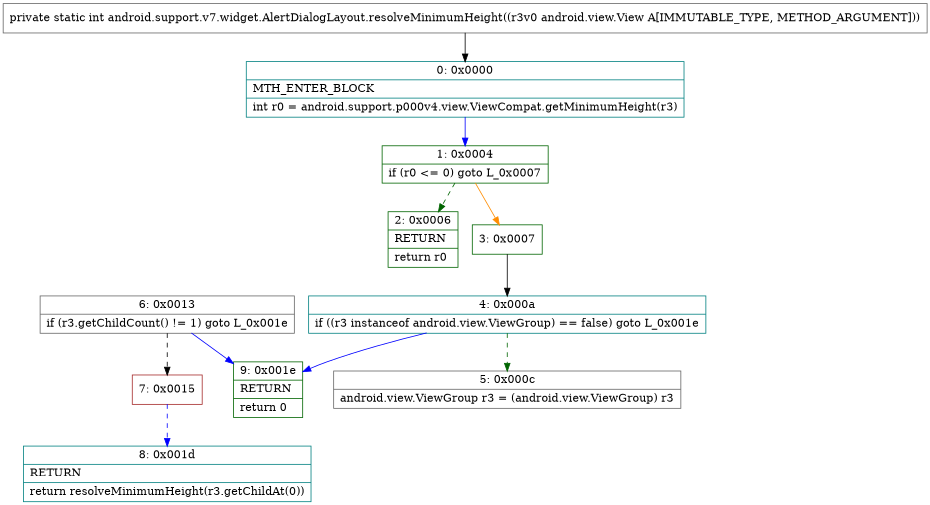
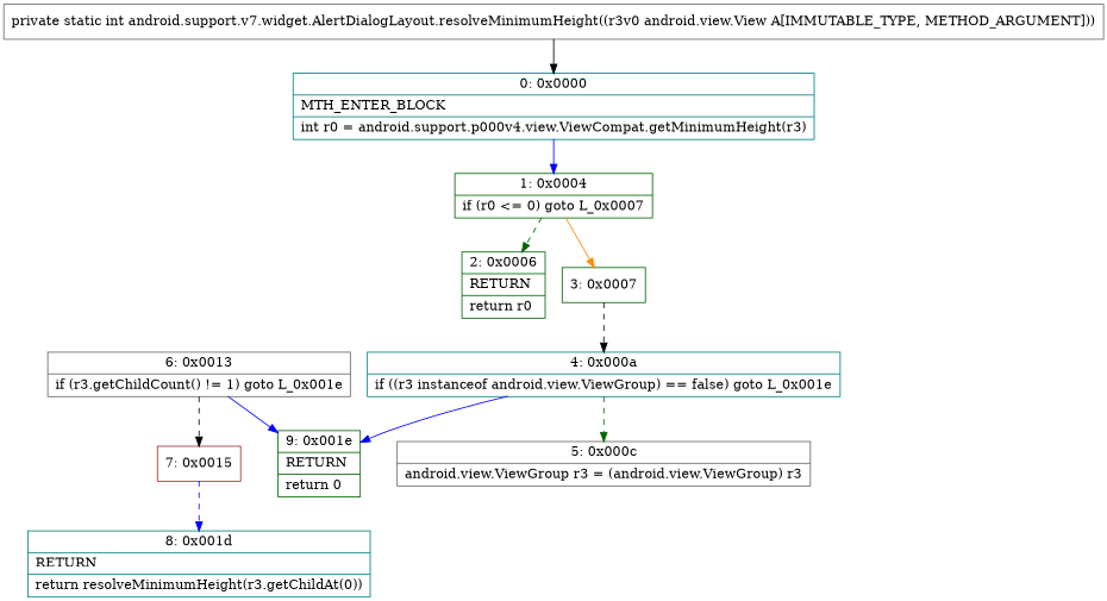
  digraph {
    node [color=darkgreen shape=record]
    edge [color=blue]
    n1 [color=teal label="{0\:\ 0x0000|MTH_ENTER_BLOCK\l|int r0 = android.support.p000v4.view.ViewCompat.getMinimumHeight(r3)\l}"]
    n2 [label="{1\:\ 0x0004|if (r0 \<= 0) goto L_0x0007\l}"]
    n3 [label="{2\:\ 0x0006|RETURN\l|return r0\l}"]
    n4 [label="{3\:\ 0x0007}"]
    n5 [color=teal label="{4\:\ 0x000a|if ((r3 instanceof android.view.ViewGroup) == false) goto L_0x001e\l}"]
    n6 [color=gray40 label="{5\:\ 0x000c|android.view.ViewGroup r3 = (android.view.ViewGroup) r3\l}"]
    n7 [label="{9\:\ 0x001e|RETURN\l|return 0\l}"]
    n8 [color=gray40 label="{6\:\ 0x0013|if (r3.getChildCount() != 1) goto L_0x001e\l}"]
    n9 [color=brown label="{7\:\ 0x0015}"]
    n10 [color=teal label="{8\:\ 0x001d|RETURN\l|return resolveMinimumHeight(r3.getChildAt(0))\l}"]
    n11 [color=gray40 label="{private static int android.support.v7.widget.AlertDialogLayout.resolveMinimumHeight((r3v0 android.view.View A[IMMUTABLE_TYPE, METHOD_ARGUMENT])) }"]
    n1 -> n2
    n2 -> n3 [color=darkgreen style=dashed]
    n2 -> n4 [color=darkorange]
-   n4 -> n5 [color=black]
+   n4 -> n5 [color=black style=dashed]
    n5 -> n6 [color=darkgreen style=dashed]
    n5 -> n7
    n8 -> n7
    n8 -> n9 [color=black style=dashed]
    n9 -> n10 [style=dashed]
    n11 -> n1 [color=black]
  }
